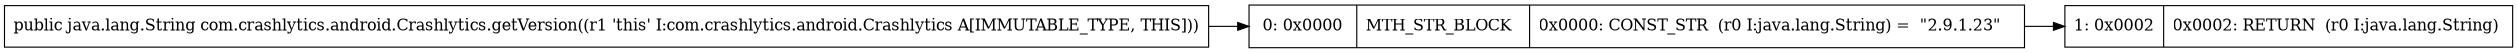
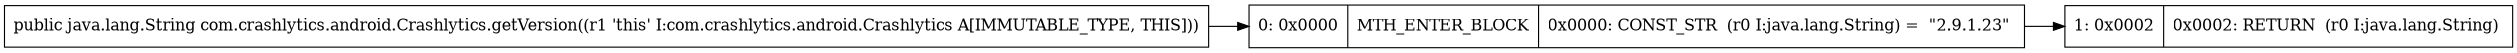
  digraph {
    rankdir=LR
    node [shape=record]
-   n1 [label="{0\:\ 0x0000|MTH_STR_BLOCK\l|0x0000: CONST_STR  (r0 I:java.lang.String) =  \"2.9.1.23\" \l}"]
+   n1 [label="{0\:\ 0x0000|MTH_ENTER_BLOCK\l|0x0000: CONST_STR  (r0 I:java.lang.String) =  \"2.9.1.23\" \l}"]
    n2 [label="{1\:\ 0x0002|0x0002: RETURN  (r0 I:java.lang.String) \l}"]
    n3 [label="{public java.lang.String com.crashlytics.android.Crashlytics.getVersion((r1 'this' I:com.crashlytics.android.Crashlytics A[IMMUTABLE_TYPE, THIS])) }"]
    n1 -> n2
    n3 -> n1
  }
